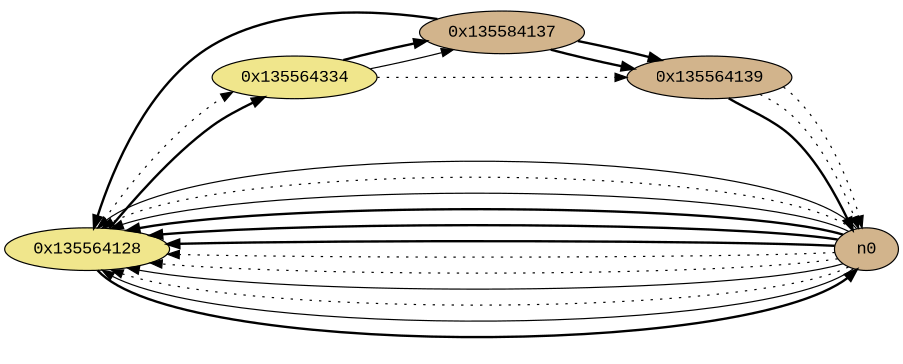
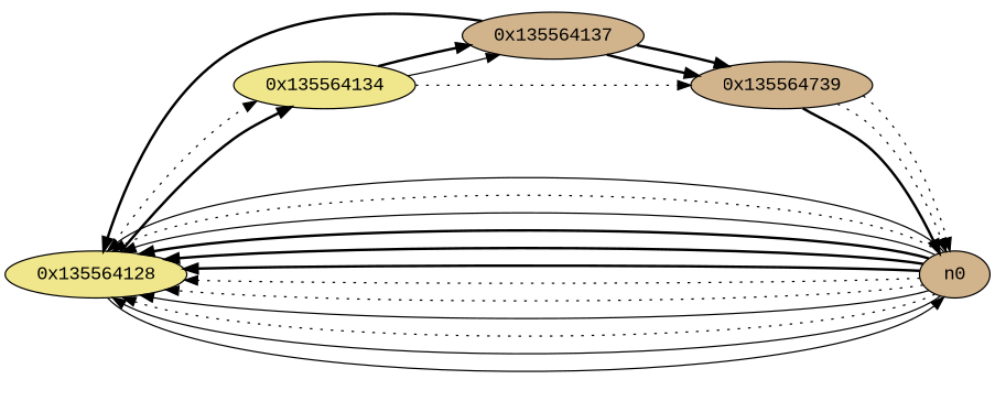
  digraph {
    fontname="Liberation Mono"
    rankdir=LR
    node [fillcolor=tan fontname="Liberation Mono" style=filled]
    edge [fontname="Liberation Mono" style=bold]
    n1 [fillcolor=khaki label="0x135564128"]
-   n2 [fillcolor=khaki label="0x135564334"]
+   n2 [fillcolor=khaki label="0x135564134"]
    n0
-   n3 [label="0x135584137"]
-   n4 [label="0x135564139"]
+   n3 [label="0x135564137"]
+   n4 [label="0x135564739"]
    n1 -> n2
    n1 -> n2 [style=dotted]
-   n1 -> n0
+   n1 -> n0 [style=solid]
    n2 -> n3 [style=solid]
    n2 -> n3
    n2 -> n4 [style=dotted]
    n0 -> n1 [style=solid]
    n0 -> n1 [style=dotted]
    n0 -> n1 [style=solid]
    n0 -> n1 [style=dotted]
    n0 -> n1 [style=dotted]
    n0 -> n1
    n0 -> n1
    n0 -> n1
    n0 -> n1 [style=solid]
    n0 -> n1 [style=dotted]
    n0 -> n1 [style=solid]
    n3 -> n1
    n3 -> n4
    n3 -> n4
    n4 -> n0
    n4 -> n0 [style=dotted]
    n4 -> n0 [style=dotted]
  }
